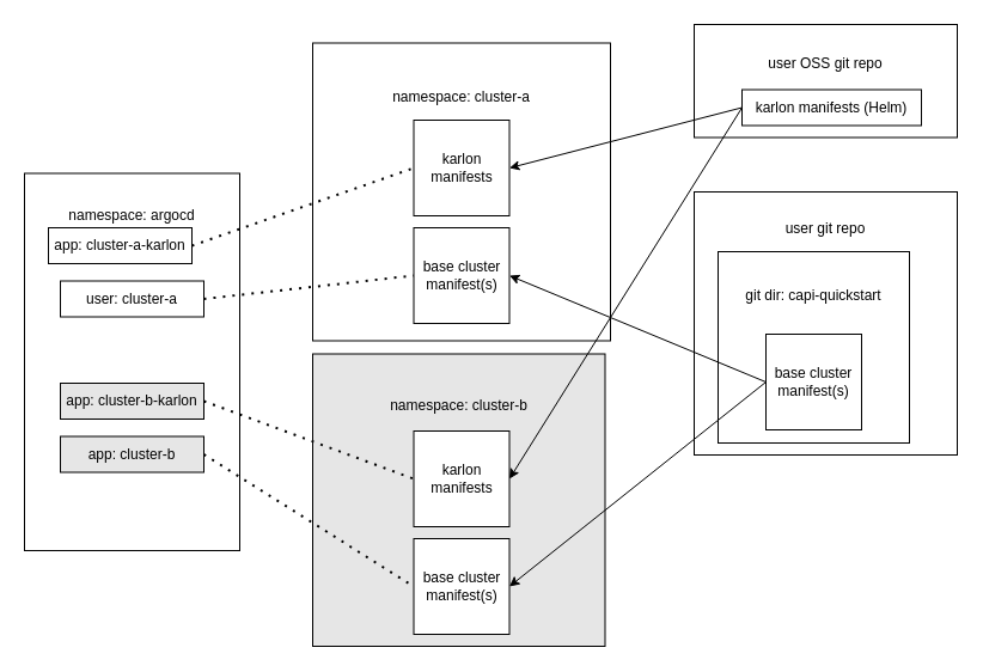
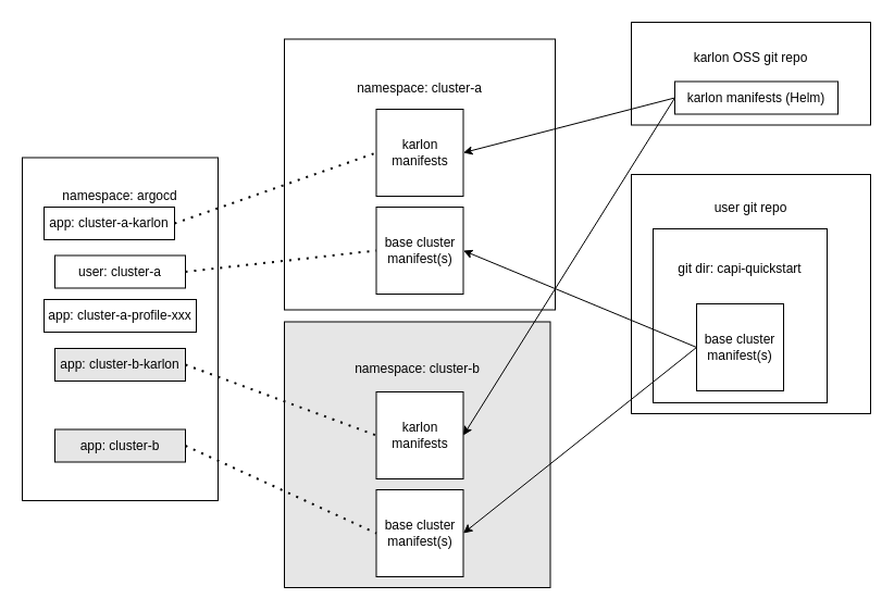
  <mxCell id="0" />
  <mxCell id="1" parent="0" />
  <mxCell id="2" value="namespace: argocd&lt;br&gt;&lt;br&gt;&lt;br&gt;&lt;br&gt;&lt;br&gt;&lt;br&gt;&lt;br&gt;&lt;br&gt;&lt;br&gt;&lt;br&gt;&lt;br&gt;&lt;br&gt;&lt;br&gt;&lt;br&gt;&lt;br&gt;&lt;br&gt;&lt;br&gt;&lt;br&gt;" style="rounded=0;whiteSpace=wrap;html=1;" vertex="1" parent="1"><mxGeometry x="20" y="144.5" width="180" height="315.5" as="geometry" /></mxCell>
  <mxCell id="3" value="&lt;div&gt;user git repo&lt;/div&gt;&lt;div&gt;&lt;br&gt;&lt;/div&gt;&lt;div&gt;&lt;br&gt;&lt;/div&gt;&lt;div&gt;&lt;br&gt;&lt;/div&gt;&lt;div&gt;&lt;br&gt;&lt;/div&gt;&lt;div&gt;&lt;br&gt;&lt;/div&gt;&lt;div&gt;&lt;br&gt;&lt;/div&gt;&lt;div&gt;&lt;br&gt;&lt;/div&gt;&lt;br&gt;&lt;br&gt;&lt;br&gt;&lt;br&gt;" style="whiteSpace=wrap;html=1;aspect=fixed;" parent="1" vertex="1"><mxGeometry x="580" y="160" width="220" height="220" as="geometry" /></mxCell>
  <mxCell id="4" value="git dir: capi-quickstart&lt;br&gt;&lt;br&gt;&lt;br&gt;&lt;br&gt;&lt;br&gt;&lt;br&gt;&lt;br&gt;" style="whiteSpace=wrap;html=1;aspect=fixed;" parent="1" vertex="1"><mxGeometry x="600" y="210" width="160" height="160" as="geometry" /></mxCell>
  <mxCell id="5" value="base cluster manifest(s)" style="whiteSpace=wrap;html=1;aspect=fixed;" parent="1" vertex="1"><mxGeometry x="640" y="279" width="80" height="80" as="geometry" /></mxCell>
  <mxCell id="6" value="&lt;div&gt;namespace: cluster-a&lt;/div&gt;&lt;div&gt;&lt;br&gt;&lt;/div&gt;&lt;div&gt;&lt;br&gt;&lt;/div&gt;&lt;div&gt;&lt;br&gt;&lt;/div&gt;&lt;div&gt;&lt;br&gt;&lt;/div&gt;&lt;div&gt;&lt;br&gt;&lt;/div&gt;&lt;div&gt;&lt;br&gt;&lt;/div&gt;&lt;br&gt;&lt;br&gt;&lt;br&gt;&lt;br&gt;&lt;br&gt;" style="whiteSpace=wrap;html=1;aspect=fixed;" parent="1" vertex="1"><mxGeometry x="261" y="35.5" width="249" height="249" as="geometry" /></mxCell>
  <mxCell id="7" value="karlon manifests" style="whiteSpace=wrap;html=1;aspect=fixed;" parent="1" vertex="1"><mxGeometry x="345.5" y="100" width="80" height="80" as="geometry" /></mxCell>
  <mxCell id="8" value="base cluster manifest(s)" style="whiteSpace=wrap;html=1;aspect=fixed;" parent="1" vertex="1"><mxGeometry x="345.5" y="190" width="80" height="80" as="geometry" /></mxCell>
  <mxCell id="9" value="&lt;div&gt;namespace: cluster-b&lt;/div&gt;&lt;div&gt;&lt;br&gt;&lt;/div&gt;&lt;div&gt;&lt;br&gt;&lt;/div&gt;&lt;div&gt;&lt;br&gt;&lt;/div&gt;&lt;div&gt;&lt;br&gt;&lt;/div&gt;&lt;div&gt;&lt;br&gt;&lt;/div&gt;&lt;div&gt;&lt;br&gt;&lt;/div&gt;&lt;div&gt;&lt;br&gt;&lt;/div&gt;&lt;br&gt;&lt;br&gt;&lt;br&gt;&lt;br&gt;" style="whiteSpace=wrap;html=1;aspect=fixed;fillColor=#E6E6E6;" parent="1" vertex="1"><mxGeometry x="261" y="295.5" width="244.5" height="244.5" as="geometry" /></mxCell>
  <mxCell id="10" value="karlon manifests" style="whiteSpace=wrap;html=1;aspect=fixed;" parent="1" vertex="1"><mxGeometry x="345.5" y="360" width="80" height="80" as="geometry" /></mxCell>
  <mxCell id="11" value="base cluster manifest(s)" style="whiteSpace=wrap;html=1;aspect=fixed;" parent="1" vertex="1"><mxGeometry x="345.5" y="450" width="80" height="80" as="geometry" /></mxCell>
  <mxCell id="12" value="" style="endArrow=classic;html=1;rounded=0;exitX=0;exitY=0.5;exitDx=0;exitDy=0;entryX=1;entryY=0.5;entryDx=0;entryDy=0;" parent="1" source="5" target="8" edge="1"><mxGeometry width="50" height="50" relative="1" as="geometry"><mxPoint x="390" y="340" as="sourcePoint" /><mxPoint x="550" y="240" as="targetPoint" /></mxGeometry></mxCell>
  <mxCell id="13" value="" style="endArrow=classic;html=1;rounded=0;exitX=0;exitY=0.5;exitDx=0;exitDy=0;entryX=1;entryY=0.5;entryDx=0;entryDy=0;" parent="1" source="5" target="11" edge="1"><mxGeometry width="50" height="50" relative="1" as="geometry"><mxPoint x="650" y="329" as="sourcePoint" /><mxPoint x="410" y="245.5" as="targetPoint" /></mxGeometry></mxCell>
  <mxCell id="14" value="user: cluster-a" style="rounded=0;whiteSpace=wrap;html=1;" parent="1" vertex="1"><mxGeometry x="50" y="234.5" width="120" height="30" as="geometry" /></mxCell>
  <mxCell id="15" value="app: cluster-a-karlon" style="rounded=0;whiteSpace=wrap;html=1;" parent="1" vertex="1"><mxGeometry x="40" y="190" width="120" height="30" as="geometry" /></mxCell>
- <mxCell id="16" value="app: cluster-b" style="rounded=0;whiteSpace=wrap;html=1;fillColor=#E6E6E6;" parent="1" vertex="1"><mxGeometry x="50" y="364.5" width="120" height="30" as="geometry" /></mxCell>
+ <mxCell id="16" value="app: cluster-b" style="rounded=0;whiteSpace=wrap;html=1;fillColor=#E6E6E6;" parent="1" vertex="1"><mxGeometry x="50" y="394.5" width="120" height="30" as="geometry" /></mxCell>
  <mxCell id="17" value="app: cluster-b-karlon" style="rounded=0;whiteSpace=wrap;html=1;fillColor=#E6E6E6;" parent="1" vertex="1"><mxGeometry x="50" y="320" width="120" height="30" as="geometry" /></mxCell>
- <mxCell id="18" value="&lt;div&gt;user OSS git repo&lt;/div&gt;&lt;div&gt;&lt;br&gt;&lt;/div&gt;&lt;div&gt;&lt;br&gt;&lt;/div&gt;" style="rounded=0;whiteSpace=wrap;html=1;" parent="1" vertex="1"><mxGeometry x="580" y="20" width="220" height="94.5" as="geometry" /></mxCell>
+ <mxCell id="18" value="&lt;div&gt;karlon OSS git repo&lt;/div&gt;&lt;div&gt;&lt;br&gt;&lt;/div&gt;&lt;div&gt;&lt;br&gt;&lt;/div&gt;" style="rounded=0;whiteSpace=wrap;html=1;" parent="1" vertex="1"><mxGeometry x="580" y="20" width="220" height="94.5" as="geometry" /></mxCell>
  <mxCell id="19" value="karlon manifests (Helm)" style="rounded=0;whiteSpace=wrap;html=1;" parent="1" vertex="1"><mxGeometry x="620" y="74.5" width="150" height="30" as="geometry" /></mxCell>
  <mxCell id="20" value="" style="endArrow=none;dashed=1;html=1;dashPattern=1 3;strokeWidth=2;rounded=0;exitX=1;exitY=0.5;exitDx=0;exitDy=0;entryX=0;entryY=0.5;entryDx=0;entryDy=0;" parent="1" source="15" target="7" edge="1"><mxGeometry width="50" height="50" relative="1" as="geometry"><mxPoint x="390" y="310" as="sourcePoint" /><mxPoint x="440" y="260" as="targetPoint" /></mxGeometry></mxCell>
  <mxCell id="21" value="" style="endArrow=none;dashed=1;html=1;dashPattern=1 3;strokeWidth=2;rounded=0;entryX=0;entryY=0.5;entryDx=0;entryDy=0;exitX=1;exitY=0.5;exitDx=0;exitDy=0;" parent="1" source="14" target="8" edge="1"><mxGeometry width="50" height="50" relative="1" as="geometry"><mxPoint x="180" y="230.5" as="sourcePoint" /><mxPoint x="330" y="155.5" as="targetPoint" /></mxGeometry></mxCell>
  <mxCell id="22" value="" style="endArrow=none;dashed=1;html=1;dashPattern=1 3;strokeWidth=2;rounded=0;entryX=0;entryY=0.5;entryDx=0;entryDy=0;exitX=1;exitY=0.5;exitDx=0;exitDy=0;" parent="1" source="17" target="10" edge="1"><mxGeometry width="50" height="50" relative="1" as="geometry"><mxPoint x="190" y="240.5" as="sourcePoint" /><mxPoint x="340" y="165.5" as="targetPoint" /></mxGeometry></mxCell>
  <mxCell id="23" value="" style="endArrow=none;dashed=1;html=1;dashPattern=1 3;strokeWidth=2;rounded=0;exitX=1;exitY=0.5;exitDx=0;exitDy=0;entryX=0;entryY=0.5;entryDx=0;entryDy=0;" parent="1" source="16" target="11" edge="1"><mxGeometry width="50" height="50" relative="1" as="geometry"><mxPoint x="200" y="250.5" as="sourcePoint" /><mxPoint x="350" y="175.5" as="targetPoint" /></mxGeometry></mxCell>
  <mxCell id="24" value="" style="endArrow=classic;html=1;rounded=0;entryX=1;entryY=0.5;entryDx=0;entryDy=0;exitX=0;exitY=0.5;exitDx=0;exitDy=0;" parent="1" source="19" target="7" edge="1"><mxGeometry width="50" height="50" relative="1" as="geometry"><mxPoint x="650" y="329" as="sourcePoint" /><mxPoint x="410" y="245.5" as="targetPoint" /></mxGeometry></mxCell>
  <mxCell id="25" value="" style="endArrow=classic;html=1;rounded=0;entryX=1;entryY=0.5;entryDx=0;entryDy=0;exitX=0;exitY=0.5;exitDx=0;exitDy=0;" parent="1" source="19" target="10" edge="1"><mxGeometry width="50" height="50" relative="1" as="geometry"><mxPoint x="620" y="110" as="sourcePoint" /><mxPoint x="420" y="255.5" as="targetPoint" /></mxGeometry></mxCell>
+ <mxCell id="26" value="app: cluster-a-profile-xxx" style="rounded=0;whiteSpace=wrap;html=1;" vertex="1" parent="1"><mxGeometry x="40" y="275" width="140" height="30" as="geometry" /></mxCell>
